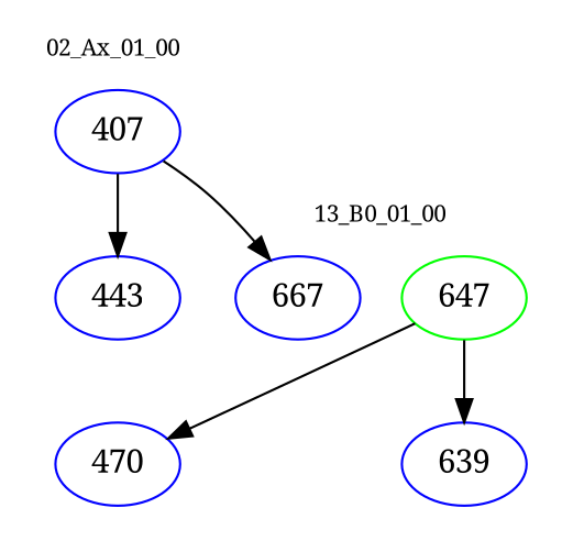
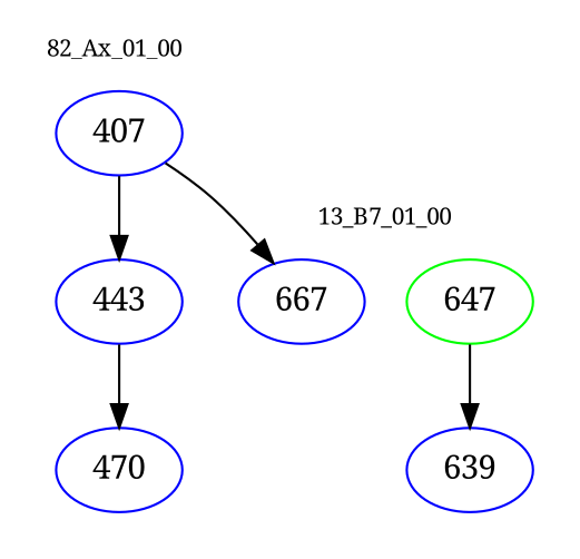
  digraph {
    fontname="Noto Serif"
    node [color=blue fontname="Noto Serif"]
    edge [color=black fontname="Noto Serif"]
    n1 [label=407]
    n2 [label=443]
    n3 [label=470]
    n4 [color=green label=647]
    n5 [label=639]
    n6 [label=667]
    subgraph cluster_1 {
      color=white
      fontsize=10
-     label="02_Ax_01_00"
+     label="82_Ax_01_00"
      n1
      n2
      n3
    }
    subgraph cluster_2 {
      color=white
      fontsize=10
-     label="13_B0_01_00"
+     label="13_B7_01_00"
      n4
      n5
      n6
    }
    n1 -> n2
    n1 -> n6
-   n4 -> n3
+   n2 -> n3
    n4 -> n5
  }
